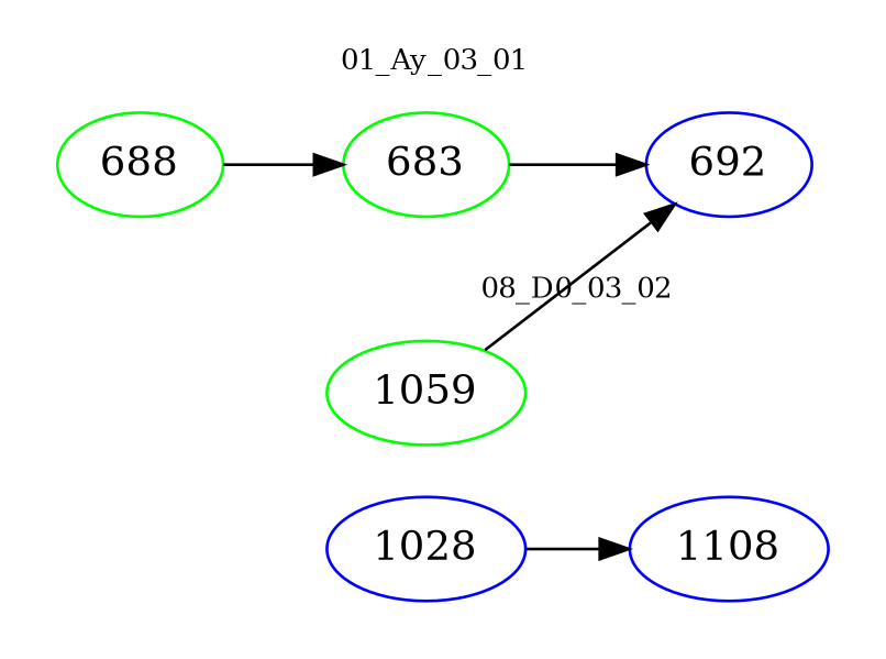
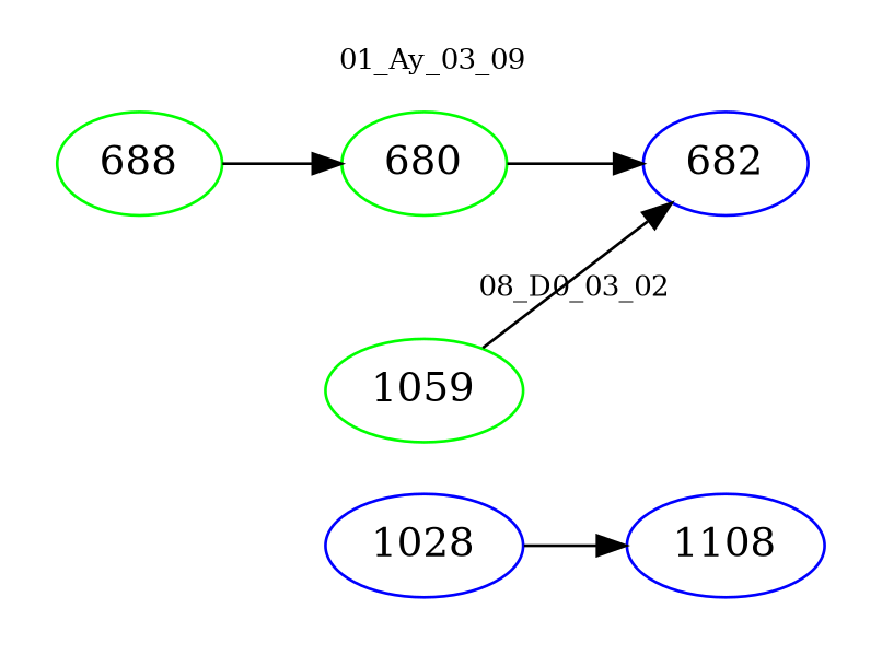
  digraph {
    rankdir=LR
    node [color=green]
    edge [color=black]
    n1 [label=688]
-   n2 [label=683]
-   n3 [color=blue label=692]
+   n2 [label=680]
+   n3 [color=blue label=682]
    n4 [label=1059]
    n5 [color=blue label=1028]
    n6 [color=blue label=1108]
    subgraph cluster_1 {
      color=white
      fontsize=10
-     label="01_Ay_03_01"
+     label="01_Ay_03_09"
      n1
      n2
      n3
    }
    subgraph cluster_2 {
      color=white
      fontsize=10
      label="08_D0_03_02"
      n4
      n5
      n6
    }
    n1 -> n2
    n2 -> n3
    n4 -> n3
    n5 -> n6
  }
